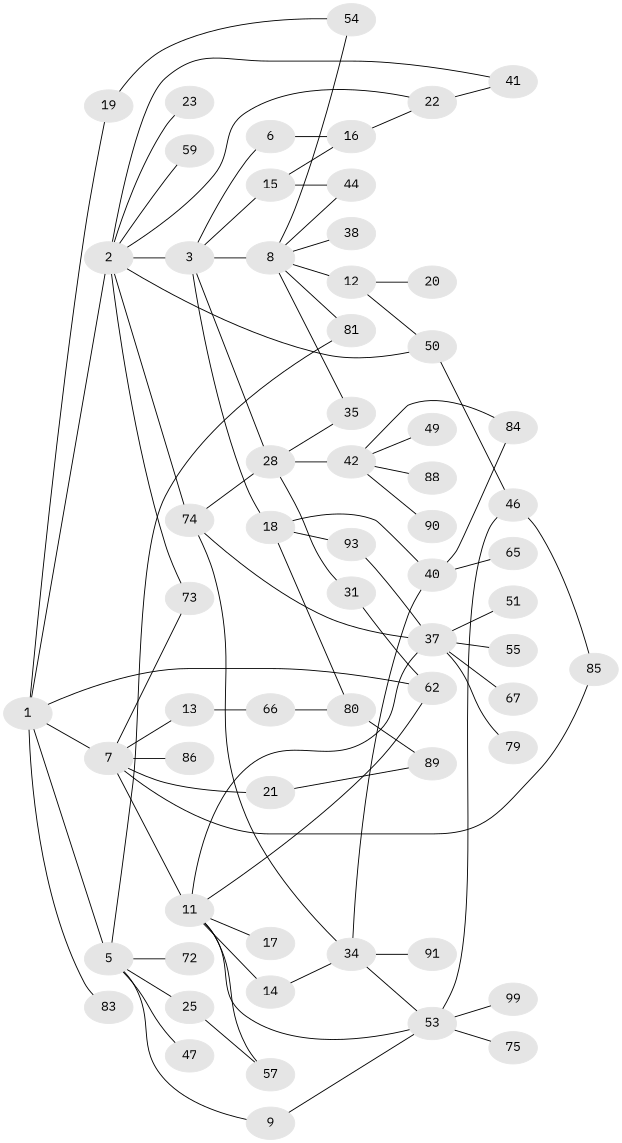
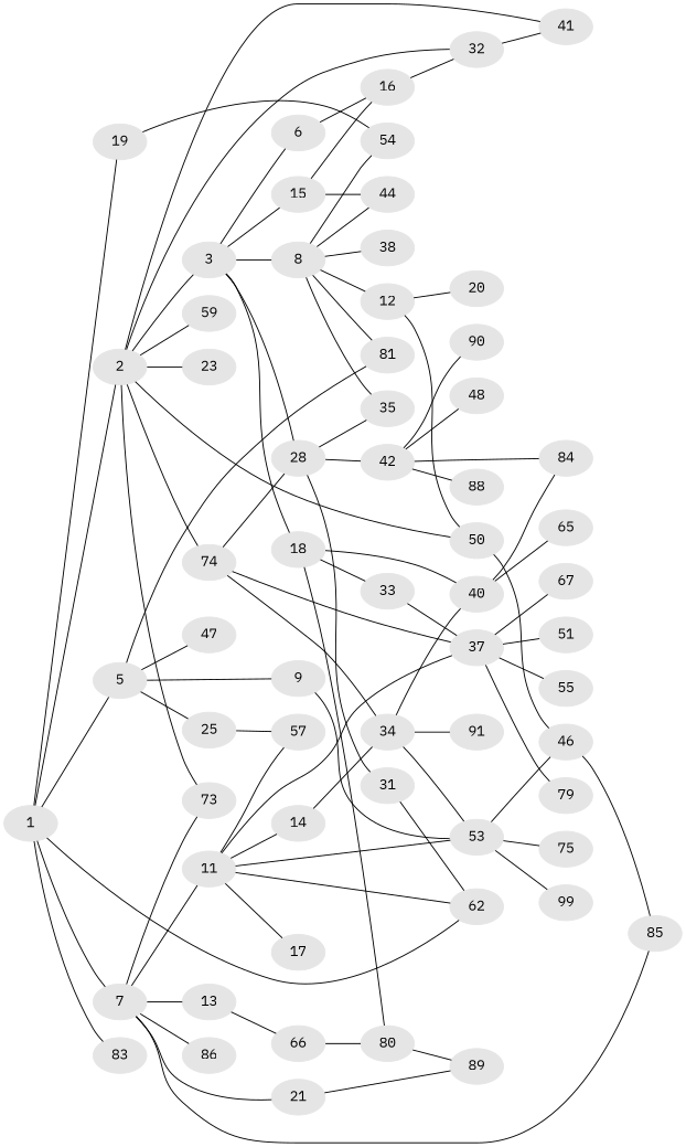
  graph {
    fontname="IBM Plex Mono"
    rankdir=LR
    node [color=gray90 fontname="IBM Plex Mono" style=filled]
    edge [fontname="IBM Plex Mono"]
    1 [super="+69"]
    2 [super="+32"]
    5 [super="+26"]
    7 [super="+10"]
    19 [super="+71"]
    62 [super="+64"]
    83
    3 [super="+4"]
-   22
+   22 [label=32]
    23
    n11 [label=74 super="+74"]
    41
    50 [super="+58"]
    59
    73
    9
    25 [super="+97"]
    47
-   72
    81 [super="+92"]
    11 [super="+94"]
    13
    21 [super="+87"]
    85
    86
    54
    6
    8 [super="+100"]
    15 [super="+39"]
    18 [super="+27"]
    28 [super="+29"]
    37 [super="+46"]
    34 [super="+76"]
    n34 [label=46 super="+63"]
    16 [super="+96"]
    12
    35
    38 [super="+49"]
    44 [super="+52"]
-   33 [label=93]
+   33
    40 [super="+93"]
    80 [super="+95"]
    31
    42 [super="+78"]
    53 [super="+60"]
    57 [super="+66"]
    14
    17 [super="+30"]
    n49 [label=66 super="+45"]
    89
    20
    75
    99
    51 [super="+70"]
    55
    67
    79
    91
    65 [super="+77"]
    84 [super="+98"]
-   48 [label=49]
+   48
    88
    90
    1 -- 2
    1 -- 5
    1 -- 7
    1 -- 19
    1 -- 62
    1 -- 83
    2 -- 3
    2 -- 22
    2 -- 23
    2 -- n11
    2 -- 41
    2 -- 50
    2 -- 59
    2 -- 73
    5 -- 9
    5 -- 25
    5 -- 47
-   5 -- 72
    5 -- 81
    7 -- 73
    7 -- 11
    7 -- 13
    7 -- 21
    7 -- 85
    7 -- 86
    19 -- 54
    3 -- 6
    3 -- 8 [weight=2]
    3 -- 15
    3 -- 18
    3 -- 28
    22 -- 41
    n11 -- 28
    n11 -- 37
    n11 -- 34
    50 -- n34
    9 -- 53
    25 -- 57
    11 -- 62
    11 -- 37
    11 -- 53
    11 -- 57
    11 -- 14
    11 -- 17
    13 -- n49
    21 -- 89
    6 -- 16
    8 -- 81
    8 -- 54
    8 -- 12
    8 -- 35
    8 -- 38
    8 -- 44
    15 -- 16
    15 -- 44
    18 -- 33
    18 -- 40
    18 -- 80
    28 -- 35
    28 -- 31
    28 -- 42
    37 -- 51
    37 -- 55
    37 -- 67
    37 -- 79
    34 -- 40
    34 -- 53
    34 -- 91
    n34 -- 85
    16 -- 22
    12 -- 50
    12 -- 20
    33 -- 37
    40 -- 65
    40 -- 84
    80 -- 89
    31 -- 62
    42 -- 84
    42 -- 48
    42 -- 88
    42 -- 90
    53 -- n34
    53 -- 75
    53 -- 99
    14 -- 34
    n49 -- 80
  }
